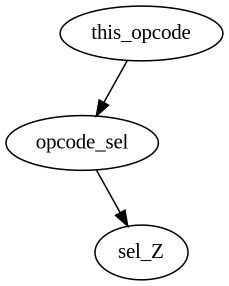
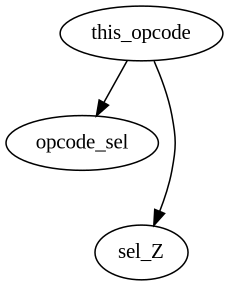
  strict digraph {
    fontname="Liberation Serif"
    node [fontname="Liberation Serif"]
    edge [fontname="Liberation Serif"]
    opcode_sel [complexity=2 importance=0.0828631009675 rank=0.0414315504837]
    n2 [complexity=0 importance=0.0361096921875 label=sel_Z rank=0.0]
    this_opcode [complexity=3 importance=1.3955690476 rank=0.465189682533]
-   opcode_sel -> n2
+   this_opcode -> n2
    this_opcode -> opcode_sel
  }
